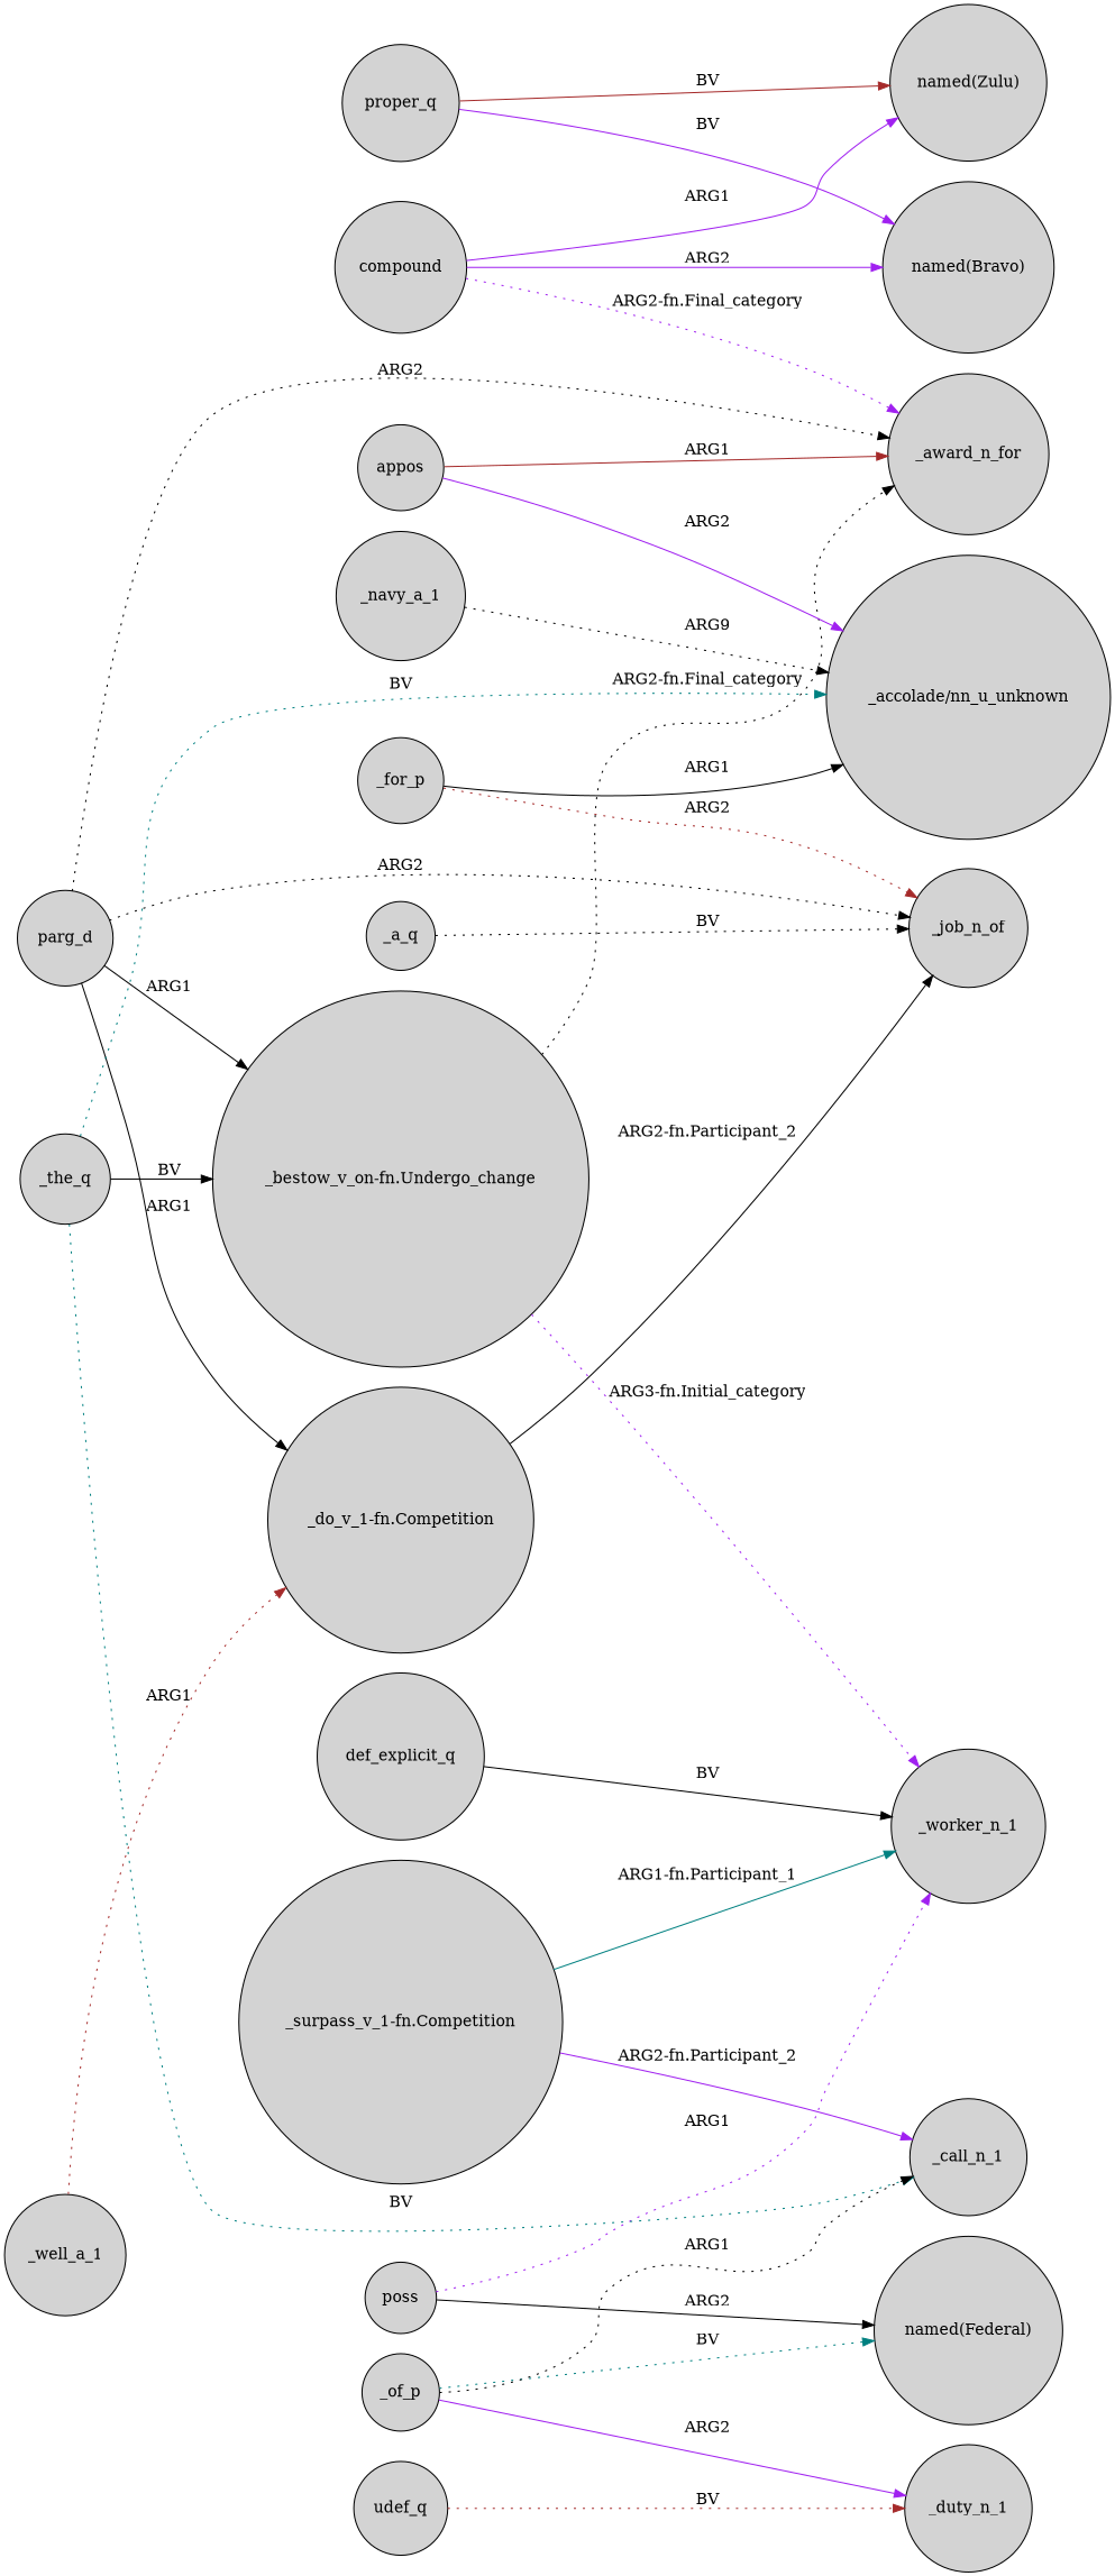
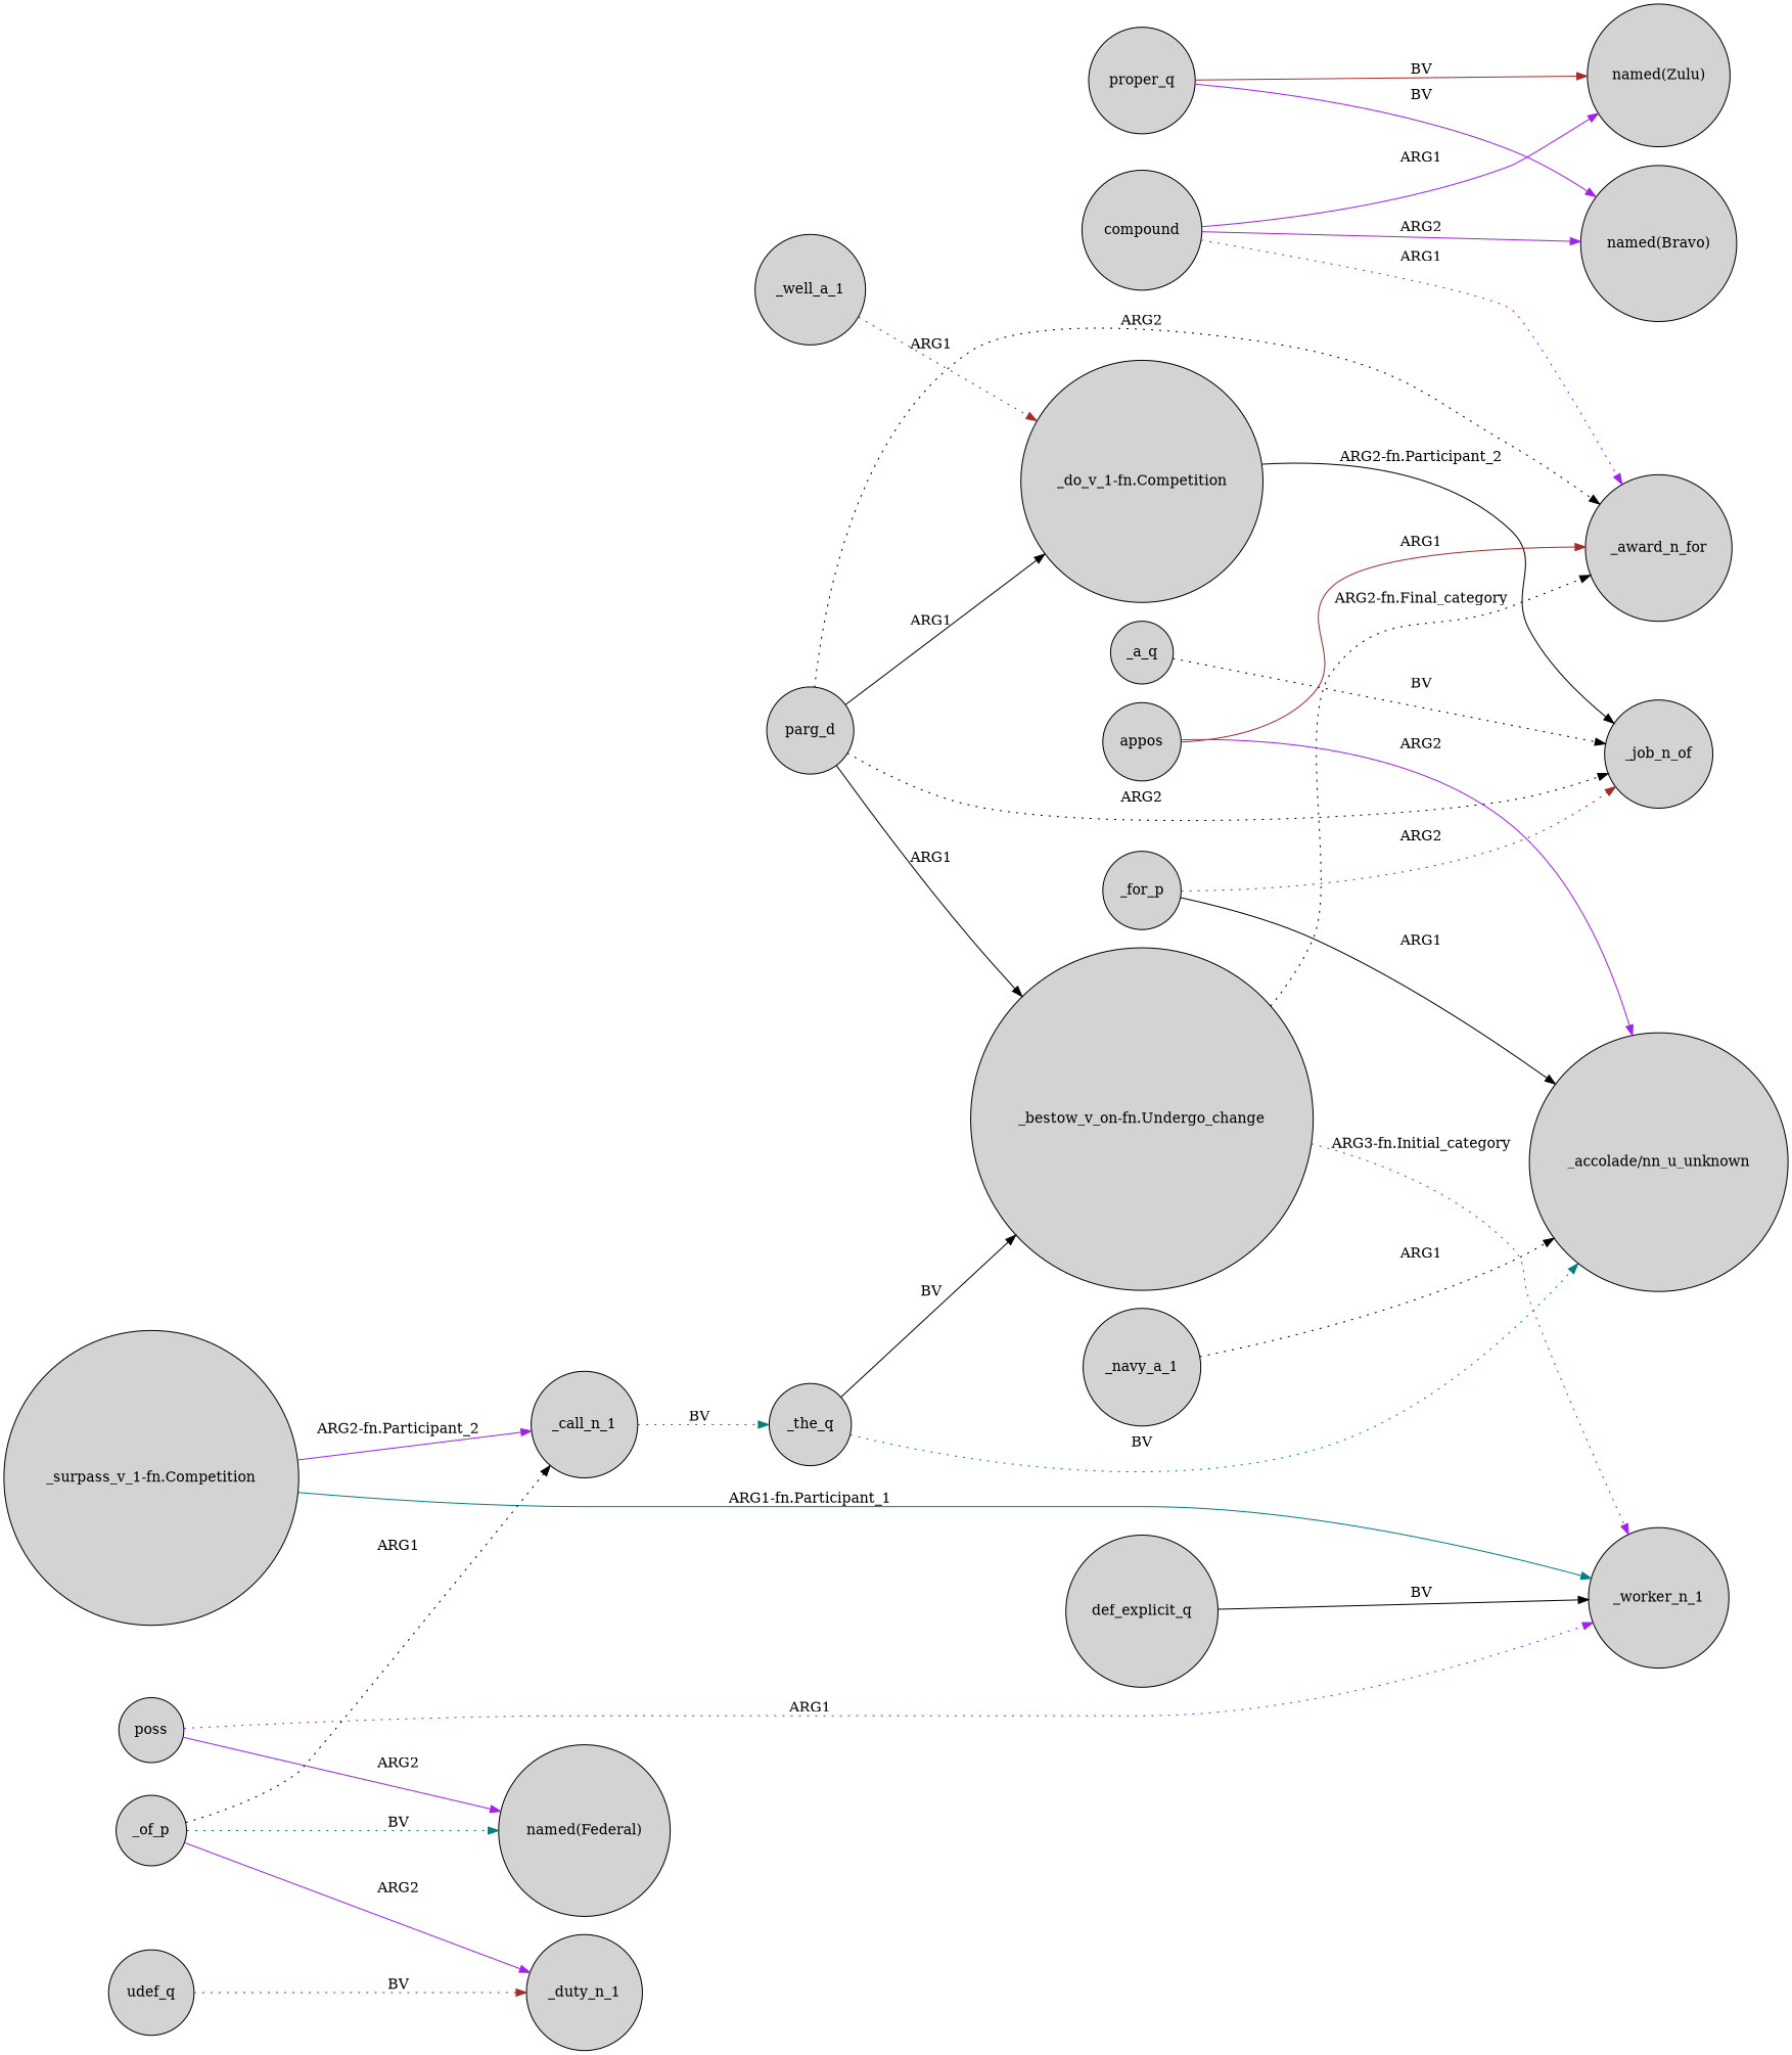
  digraph {
    rankdir=LR
    node [shape=circle style=filled]
    edge [color=black style=solid]
    parg_d
    "_bestow_v_on-fn.Undergo_change"
    _job_n_of
    _award_n_for
    "_do_v_1-fn.Competition"
    _worker_n_1
    udef_q
    _duty_n_1
    proper_q
    "named(Bravo)"
    "named(Zulu)"
    _for_p
    "_accolade/nn_u_unknown"
    poss
    "named(Federal)"
    "_surpass_v_1-fn.Competition"
    _call_n_1
    _the_q
    compound
    appos
    def_explicit_q
    _navy_a_1
    _of_p
    _well_a_1
    _a_q
    parg_d -> "_bestow_v_on-fn.Undergo_change" [label=ARG1]
    parg_d -> _job_n_of [label=ARG2 style=dotted]
    parg_d -> _award_n_for [label=ARG2 style=dotted]
    parg_d -> "_do_v_1-fn.Competition" [label=ARG1]
    "_bestow_v_on-fn.Undergo_change" -> _award_n_for [label="ARG2-fn.Final_category" style=dotted]
    "_bestow_v_on-fn.Undergo_change" -> _worker_n_1 [color=purple label="ARG3-fn.Initial_category" style=dotted]
    "_do_v_1-fn.Competition" -> _job_n_of [label="ARG2-fn.Participant_2"]
    udef_q -> _duty_n_1 [color=brown label=BV style=dotted]
    proper_q -> "named(Bravo)" [color=purple label=BV]
    proper_q -> "named(Zulu)" [color=brown label=BV]
    _for_p -> _job_n_of [color=brown label=ARG2 style=dotted]
    _for_p -> "_accolade/nn_u_unknown" [label=ARG1]
    poss -> _worker_n_1 [color=purple label=ARG1 style=dotted]
-   poss -> "named(Federal)" [label=ARG2]
+   poss -> "named(Federal)" [color=purple label=ARG2]
    "_surpass_v_1-fn.Competition" -> _worker_n_1 [color=teal label="ARG1-fn.Participant_1"]
    "_surpass_v_1-fn.Competition" -> _call_n_1 [color=purple label="ARG2-fn.Participant_2"]
    _the_q -> "_bestow_v_on-fn.Undergo_change" [label=BV]
    _the_q -> "_accolade/nn_u_unknown" [color=teal label=BV style=dotted]
-   _the_q -> _call_n_1 [color=teal label=BV style=dotted]
-   compound -> _award_n_for [color=purple label="ARG2-fn.Final_category" style=dotted]
+   _call_n_1 -> _the_q [color=teal label=BV style=dotted]
+   compound -> _award_n_for [color=purple label=ARG1 style=dotted]
    compound -> "named(Bravo)" [color=purple label=ARG2]
    compound -> "named(Zulu)" [color=purple label=ARG1]
    appos -> _award_n_for [color=brown label=ARG1]
    appos -> "_accolade/nn_u_unknown" [color=purple label=ARG2]
    def_explicit_q -> _worker_n_1 [label=BV]
-   _navy_a_1 -> "_accolade/nn_u_unknown" [label=ARG9 style=dotted]
+   _navy_a_1 -> "_accolade/nn_u_unknown" [label=ARG1 style=dotted]
    _of_p -> _duty_n_1 [color=purple label=ARG2]
    _of_p -> "named(Federal)" [color=teal label=BV style=dotted]
    _of_p -> _call_n_1 [label=ARG1 style=dotted]
    _well_a_1 -> "_do_v_1-fn.Competition" [color=brown label=ARG1 style=dotted]
    _a_q -> _job_n_of [label=BV style=dotted]
  }
